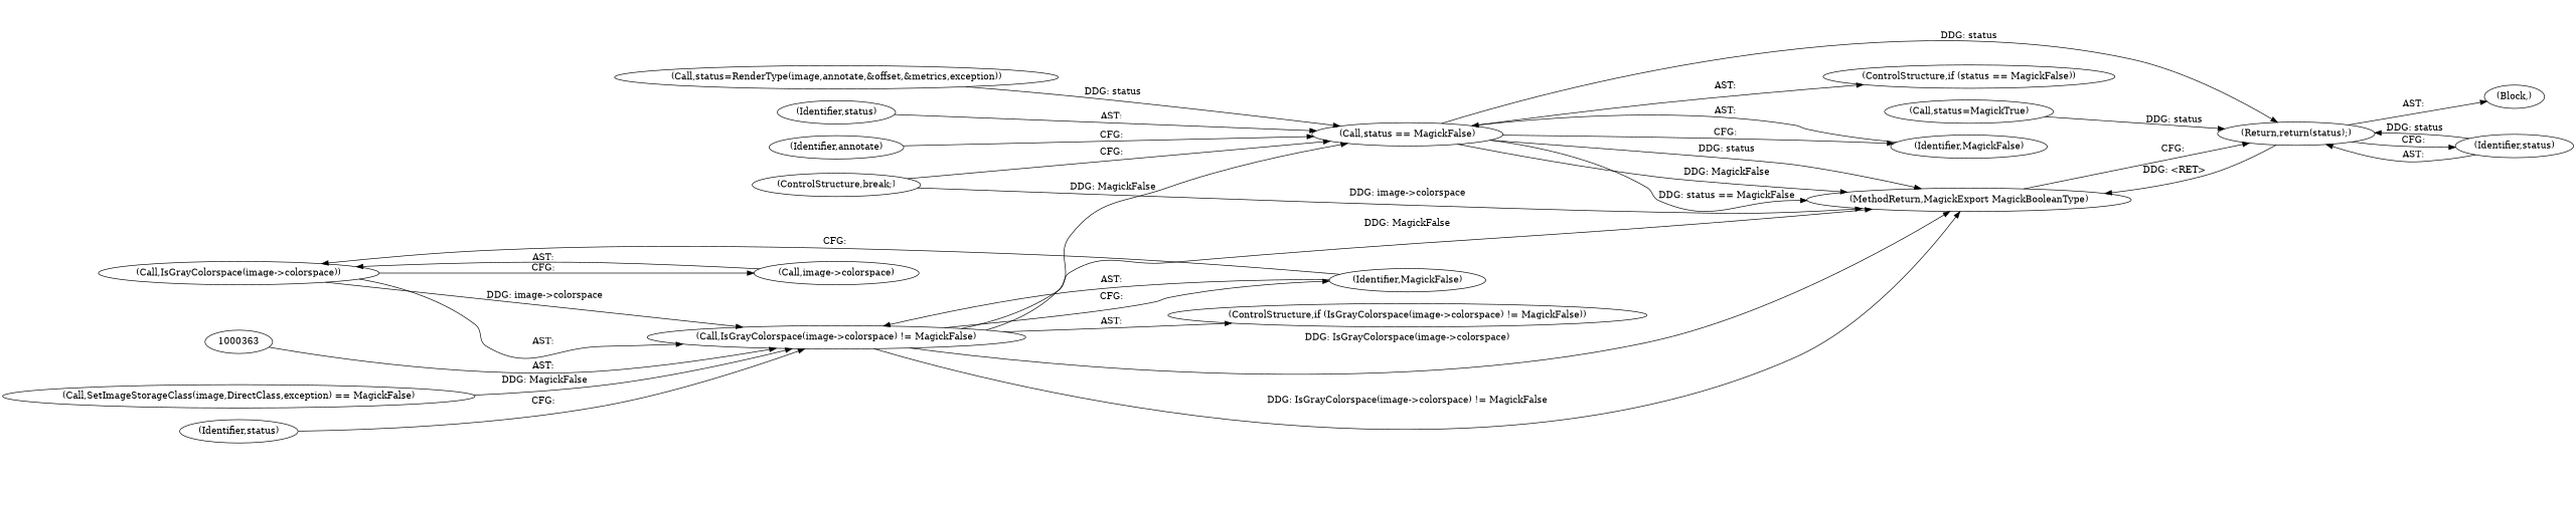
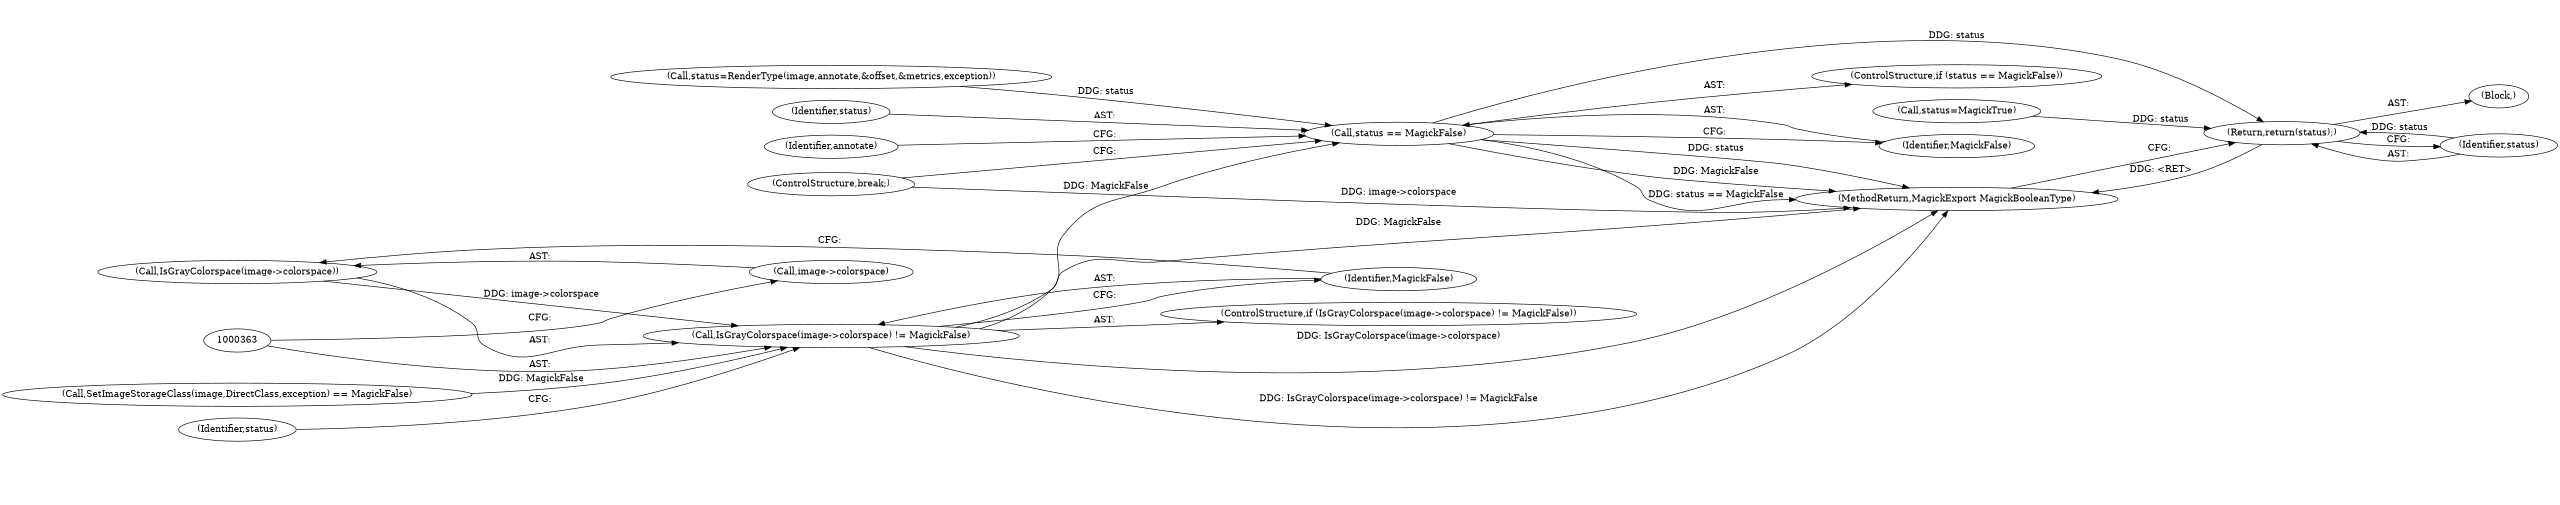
  digraph {
    rankdir=LR
    n1 [label="(Call,IsGrayColorspace(image->colorspace))"]
    n2 [label="(Call,IsGrayColorspace(image->colorspace) != MagickFalse)"]
    n3 [label="(Call,image->colorspace)"]
    n4 [label="(MethodReturn,MagickExport MagickBooleanType)"]
    n5 [label="(Call,status == MagickFalse)"]
    n6 [label="(Identifier,MagickFalse)"]
    n7 [label="(ControlStructure,if (IsGrayColorspace(image->colorspace) != MagickFalse))"]
    n8 [label="(Return,return(status);)"]
    n9 [label="(ControlStructure,if (status == MagickFalse))"]
    n10 [label="(Identifier,MagickFalse)"]
    n11 [label="(Block,)"]
    n12 [label="(Identifier,status)"]
    n13 [label="(Call,SetImageStorageClass(image,DirectClass,exception) == MagickFalse)"]
    n14 [label="(Call,status=MagickTrue)"]
    n15 [label="(Identifier,annotate)"]
    n16 [label="(Identifier,status)"]
    n17 [label="(Call,status=RenderType(image,annotate,&offset,&metrics,exception))"]
    n18 [label="(ControlStructure,break;)"]
    n19 [label="(Identifier,status)"]
    1000363
    n1 -> n2 [label="AST: "]
    n1 -> n2 [label="DDG: image->colorspace"]
-   n1 -> n3 [label="CFG: "]
+   1000363 -> n3 [label="CFG: "]
    n2 -> n4 [label="DDG: IsGrayColorspace(image->colorspace) != MagickFalse"]
    n2 -> n4 [label="DDG: MagickFalse"]
    n2 -> n4 [label="DDG: IsGrayColorspace(image->colorspace)"]
    n2 -> n5 [label="DDG: MagickFalse"]
    n2 -> n6 [label="CFG: "]
    n2 -> n7 [label="AST: "]
    n3 -> n1 [label="AST: "]
    n4 -> n8 [label="CFG: "]
    n5 -> n4 [label="DDG: status"]
    n5 -> n4 [label="DDG: MagickFalse"]
    n5 -> n4 [label="DDG: status == MagickFalse"]
    n5 -> n8 [label="DDG: status"]
    n5 -> n9 [label="AST: "]
    n5 -> n10 [label="CFG: "]
    n6 -> n1 [label="CFG: "]
    n6 -> n2 [label="AST: "]
    n8 -> n4 [label="DDG: <RET>"]
    n8 -> n11 [label="AST: "]
    n8 -> n12 [label="CFG: "]
    n10 -> n5 [label="AST: "]
    n12 -> n8 [label="AST: "]
    n12 -> n8 [label="DDG: status"]
    n13 -> n2 [label="DDG: MagickFalse"]
    n14 -> n8 [label="DDG: status"]
    n15 -> n5 [label="CFG: "]
    n16 -> n2 [label="CFG: "]
    n17 -> n5 [label="DDG: status"]
    n18 -> n4 [label="DDG: image->colorspace"]
    n18 -> n5 [label="CFG: "]
    n19 -> n5 [label="AST: "]
    1000363 -> n2 [label="AST: "]
  }
